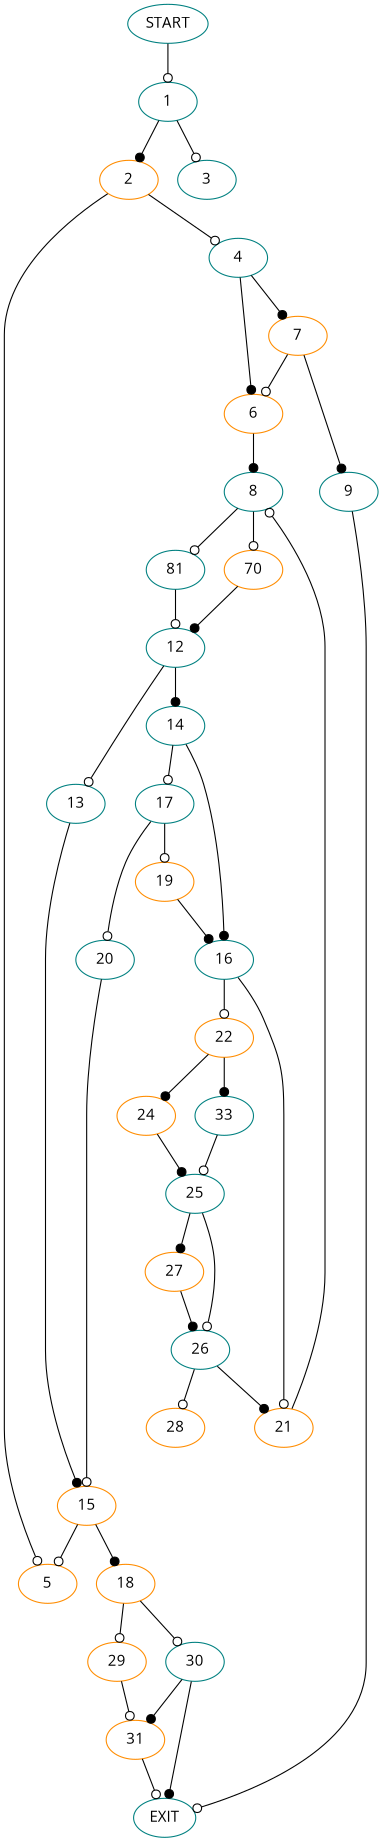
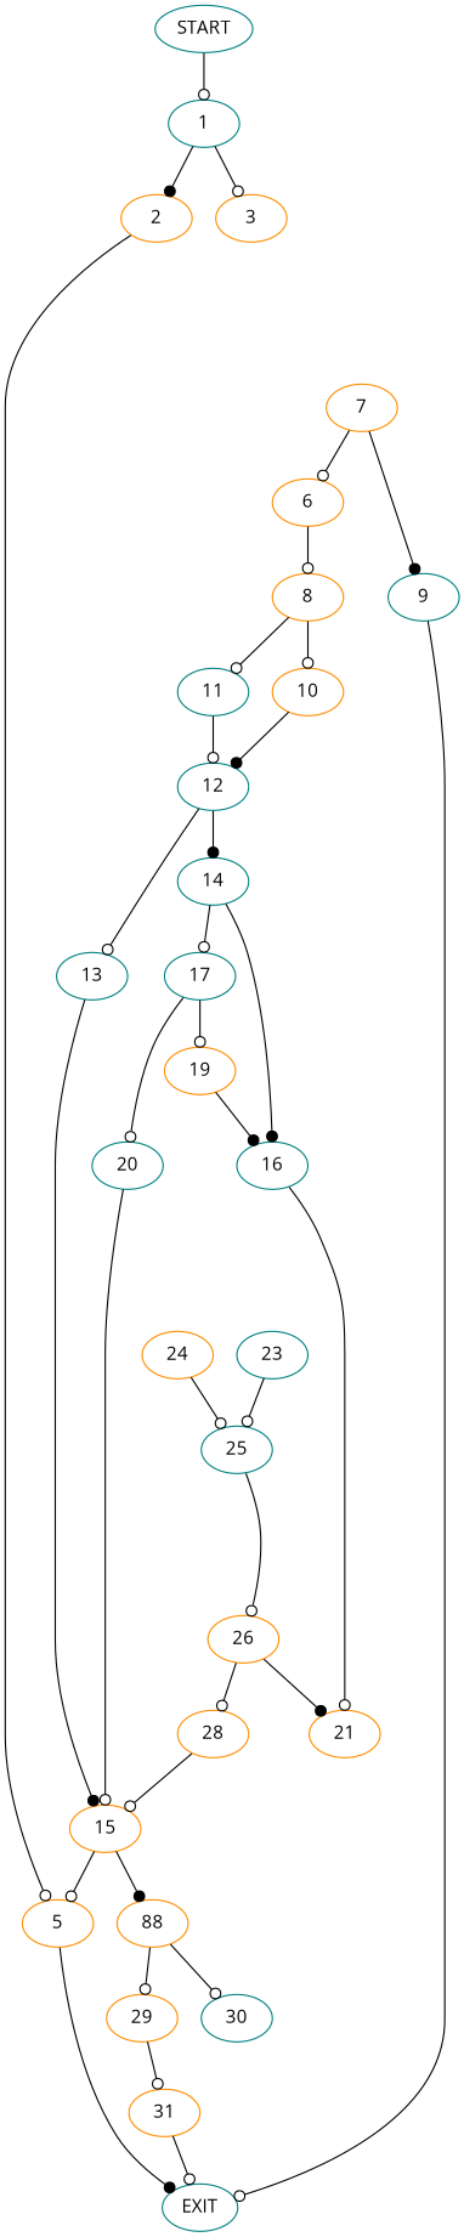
  digraph {
    fontname="Open Sans"
    node [color=darkorange fontname="Open Sans"]
    edge [arrowhead=odot fontname="Open Sans"]
    n1 [color=teal label=START]
    1 [color=teal]
    2
-   3 [color=teal]
+   3
    n5 [color=teal label=EXIT]
-   4 [color=teal]
    5
    6
    7
-   8 [color=teal]
+   8
    9 [color=teal]
-   10 [label=70]
-   11 [color=teal label=81]
+   10
+   11 [color=teal]
    12 [color=teal]
    13 [color=teal]
    14 [color=teal]
    15
    16 [color=teal]
    17 [color=teal]
-   18
+   18 [label=88]
    21
-   22
    19
    20 [color=teal]
    29
    30 [color=teal]
-   23 [color=teal label=33]
+   23 [color=teal]
    24
    31
    25 [color=teal]
-   26 [color=teal]
-   27
+   26
    28
    n1 -> 1
    1 -> 2 [arrowhead=dot]
    1 -> 3
-   2 -> 4
    2 -> 5
-   4 -> 6 [arrowhead=dot]
-   4 -> 7 [arrowhead=dot]
-   30 -> n5 [arrowhead=dot]
-   6 -> 8 [arrowhead=dot]
+   5 -> n5 [arrowhead=dot]
+   6 -> 8
    7 -> 6
    7 -> 9 [arrowhead=dot]
    8 -> 10
    8 -> 11
    9 -> n5
    10 -> 12 [arrowhead=dot]
    11 -> 12
    12 -> 13
    12 -> 14 [arrowhead=dot]
    13 -> 15 [arrowhead=dot]
    14 -> 16 [arrowhead=dot]
    14 -> 17
    15 -> 5
    15 -> 18 [arrowhead=dot]
    16 -> 21
-   16 -> 22
    17 -> 19
    17 -> 20
    18 -> 29
    18 -> 30
-   21 -> 8
-   22 -> 23 [arrowhead=dot]
-   22 -> 24 [arrowhead=dot]
    19 -> 16 [arrowhead=dot]
    20 -> 15
    29 -> 31
-   30 -> 31 [arrowhead=dot]
    23 -> 25
-   24 -> 25 [arrowhead=dot]
+   24 -> 25
    31 -> n5
    25 -> 26
-   25 -> 27 [arrowhead=dot]
    26 -> 21 [arrowhead=dot]
    26 -> 28
-   27 -> 26 [arrowhead=dot]
+   28 -> 15
  }
